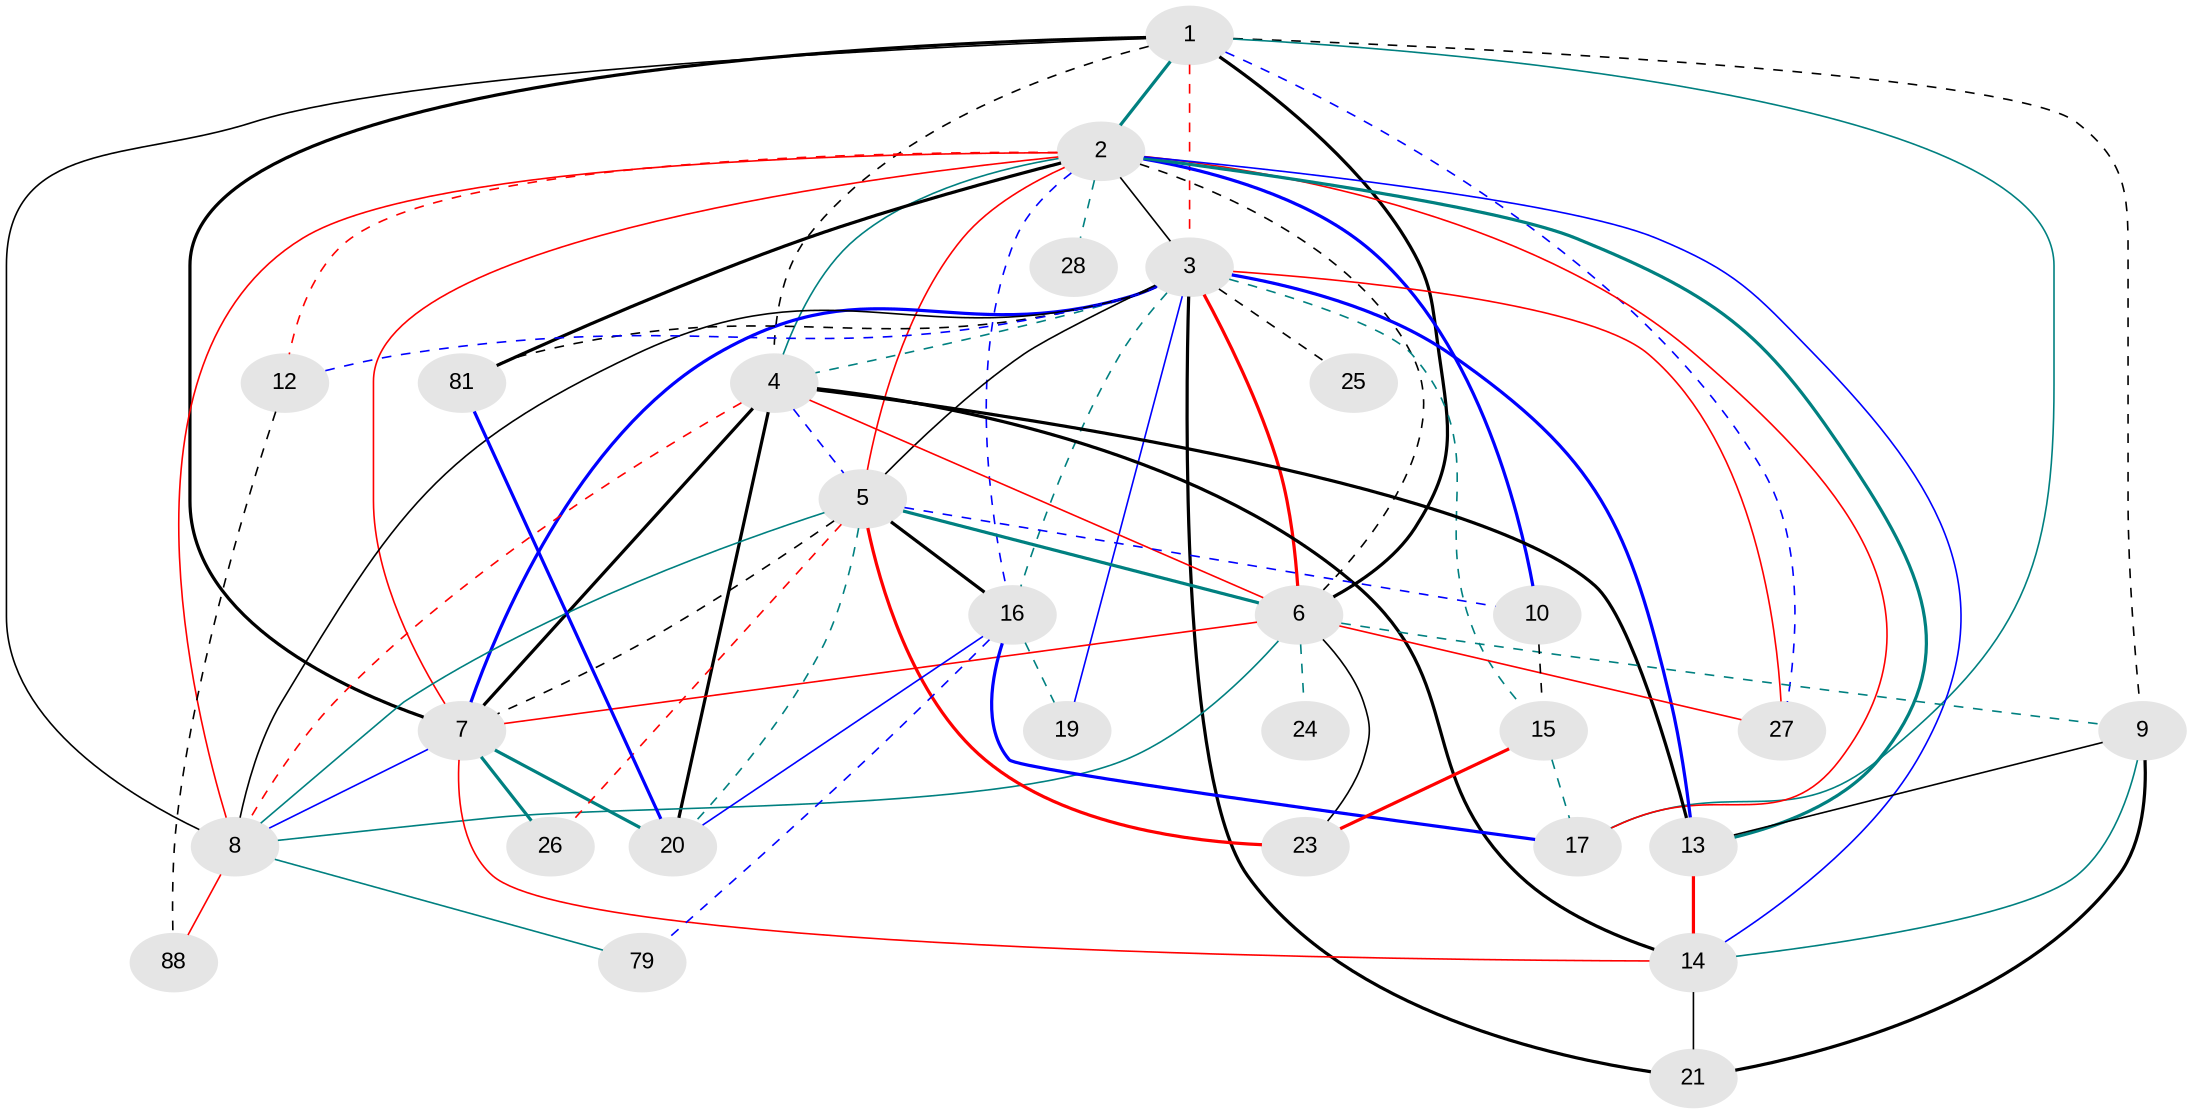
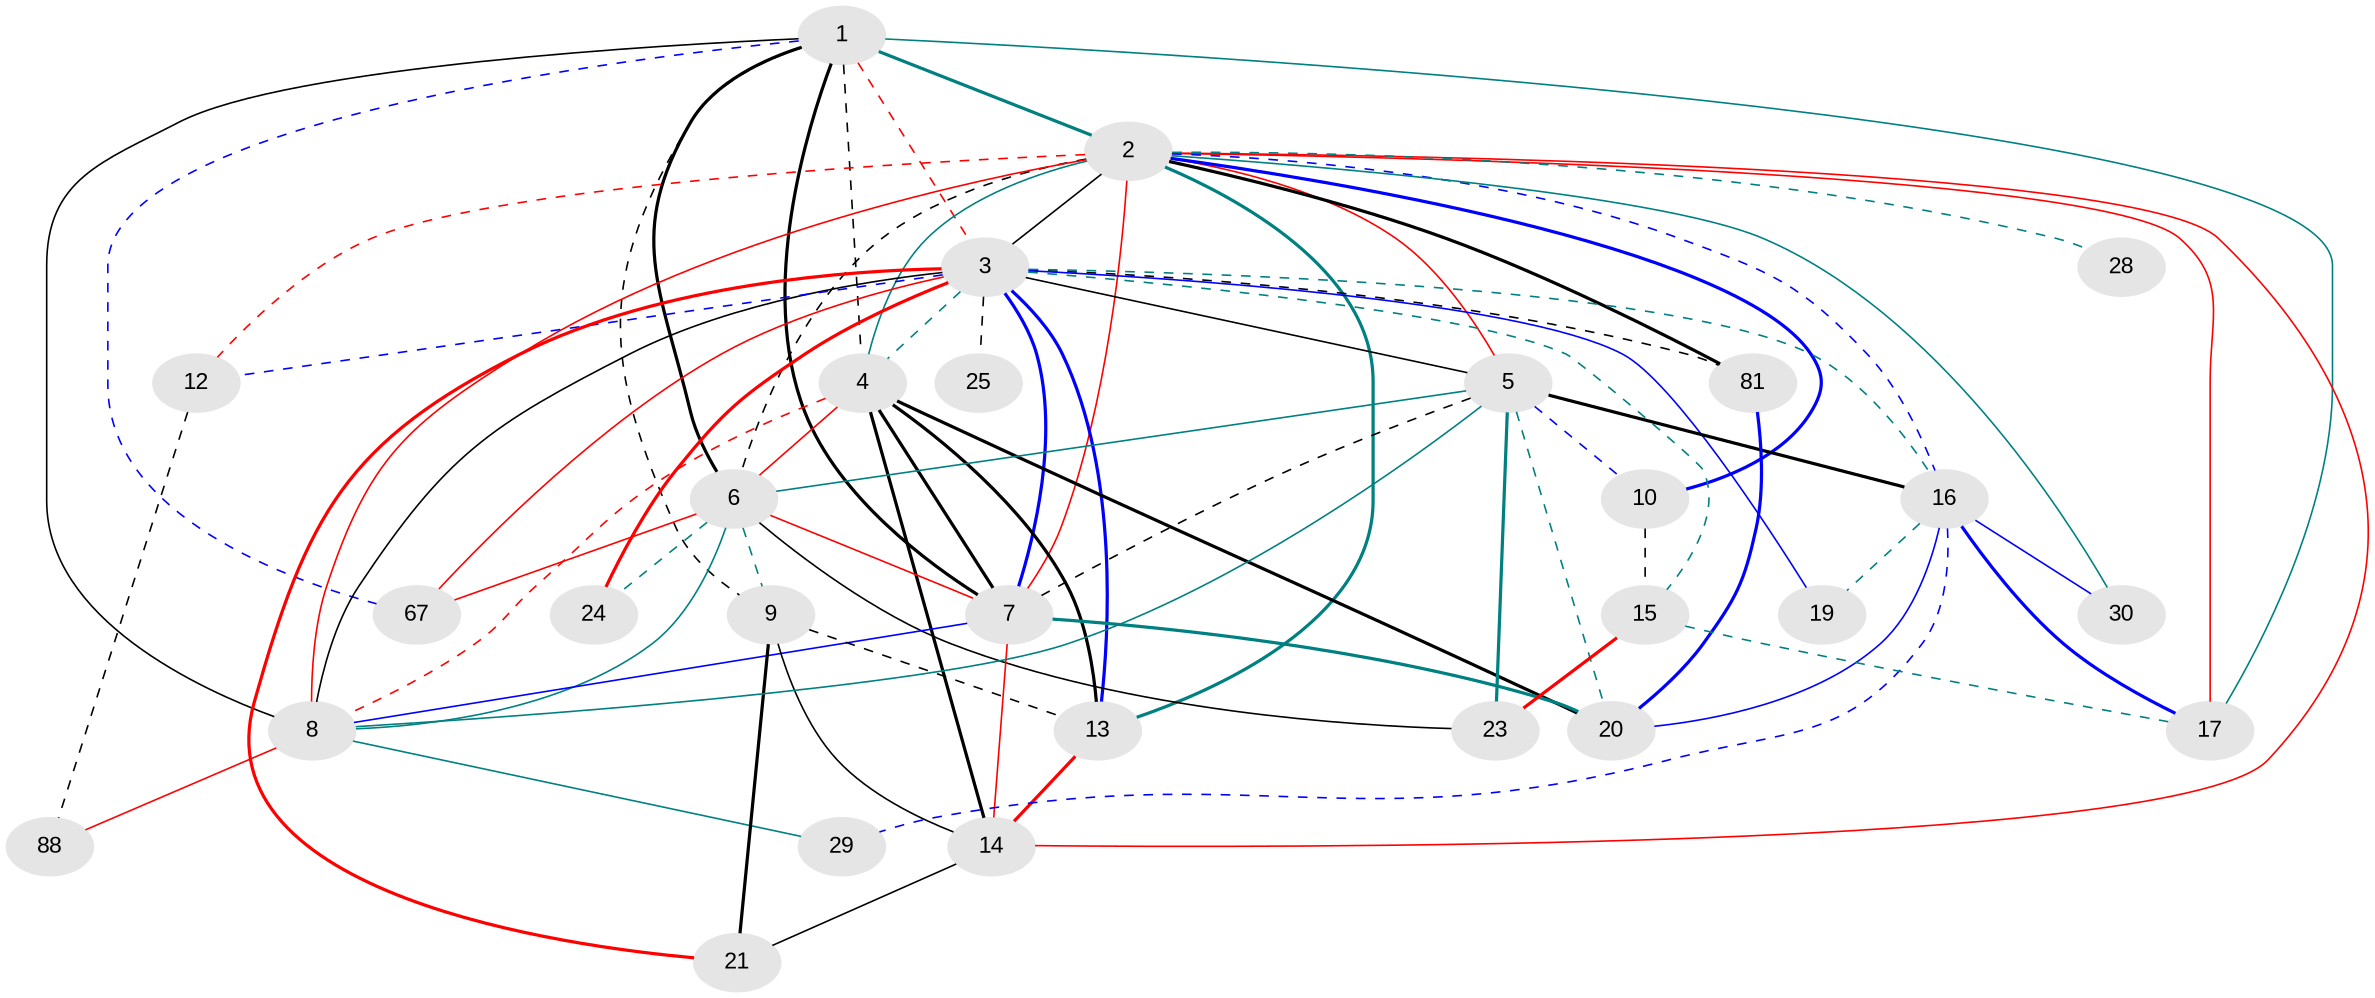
  graph {
    fontname="Liberation Sans"
    node [color=gray90 fontname="Liberation Sans" style=filled]
    edge [color=black fontname="Liberation Sans" style=solid weight=1.0]
    1
    2
    3
    4
    6
    7
    8
    9
    17
-   27
+   27 [label=67]
    5
    10
    n13 [label=81]
    12
    13
    14
    16
    28
+   30
    15
    19
    21
    25
    20
    23
-   26
    24
    n28 [label=88]
-   29 [label=79]
+   29
    1 -- 2 [color=teal style=bold weight=4.0]
    1 -- 3 [color=red style=dashed weight=11.0]
    1 -- 4 [style=dashed weight=3.0]
    1 -- 6 [style=bold weight=3.0]
    1 -- 7 [style=bold weight=2.0]
    1 -- 8 [weight=3.0]
    1 -- 9 [style=dashed weight=3.0]
    1 -- 17 [color=teal]
    1 -- 27 [color=blue style=dashed weight=2.0]
    2 -- 3 [weight=4.0]
    2 -- 4 [color=teal weight=2.0]
    2 -- 6 [style=dashed weight=2.0]
    2 -- 7 [color=red weight=3.0]
    2 -- 8 [color=red weight=2.0]
    2 -- 17 [color=red weight=2.0]
    2 -- 5 [color=red weight=2.0]
    2 -- 10 [color=blue style=bold weight=3.0]
    2 -- n13 [style=bold]
    2 -- 12 [color=red style=dashed]
    2 -- 13 [color=teal style=bold]
-   2 -- 14 [color=blue]
+   2 -- 14 [color=red]
    2 -- 16 [color=blue style=dashed weight=2.0]
    2 -- 28 [color=teal style=dashed]
+   2 -- 30 [color=teal]
    3 -- 4 [color=teal style=dashed weight=2.0]
-   3 -- 6 [color=red style=bold weight=3.0]
+   3 -- 24 [color=red style=bold weight=3.0]
    3 -- 7 [color=blue style=bold weight=2.0]
    3 -- 8
    3 -- 27 [color=red weight=2.0]
    3 -- 5
    3 -- n13 [style=dashed weight=2.0]
    3 -- 12 [color=blue style=dashed]
    3 -- 13 [color=blue style=bold]
    3 -- 16 [color=teal style=dashed]
    3 -- 15 [color=teal style=dashed weight=3.0]
    3 -- 19 [color=blue]
-   3 -- 21 [style=bold]
+   3 -- 21 [color=red style=bold]
    3 -- 25 [style=dashed]
    4 -- 6 [color=red]
    4 -- 7 [style=bold]
    4 -- 8 [color=red style=dashed]
-   4 -- 5 [color=blue style=dashed weight=2.0]
    4 -- 13 [style=bold weight=3.0]
    4 -- 14 [style=bold]
    4 -- 20 [style=bold]
    6 -- 7 [color=red]
    6 -- 8 [color=teal]
    6 -- 9 [color=teal style=dashed]
    6 -- 27 [color=red]
    6 -- 23
    6 -- 24 [color=teal style=dashed]
    7 -- 8 [color=blue]
    7 -- 14 [color=red]
    7 -- 20 [color=teal style=bold]
-   7 -- 26 [color=teal style=bold weight=2.0]
    8 -- n28 [color=red]
    8 -- 29 [color=teal]
-   9 -- 13
-   9 -- 14 [color=teal]
+   9 -- 13 [style=dashed]
+   9 -- 14
    9 -- 21 [style=bold]
-   5 -- 6 [color=teal style=bold]
+   5 -- 6 [color=teal]
    5 -- 7 [style=dashed]
    5 -- 8 [color=teal]
    5 -- 10 [color=blue style=dashed]
    5 -- 16 [style=bold weight=6.0]
    5 -- 20 [color=teal style=dashed]
-   5 -- 23 [color=red style=bold weight=2.0]
-   5 -- 26 [color=red style=dashed]
+   5 -- 23 [color=teal style=bold weight=2.0]
    10 -- 15 [style=dashed]
    n13 -- 20 [color=blue style=bold]
    12 -- n28 [style=dashed]
    13 -- 14 [color=red style=bold]
    14 -- 21
    16 -- 17 [color=blue style=bold]
+   16 -- 30 [color=blue]
    16 -- 19 [color=teal style=dashed]
    16 -- 20 [color=blue]
    16 -- 29 [color=blue style=dashed]
    15 -- 17 [color=teal style=dashed]
    15 -- 23 [color=red style=bold]
  }
